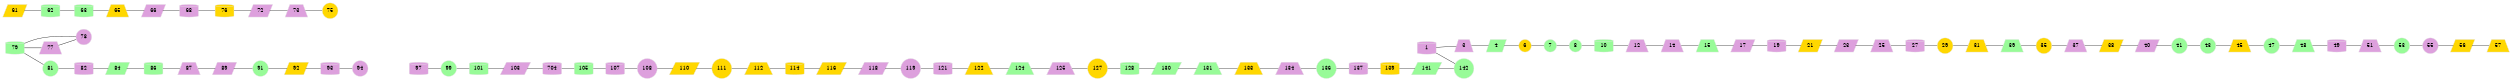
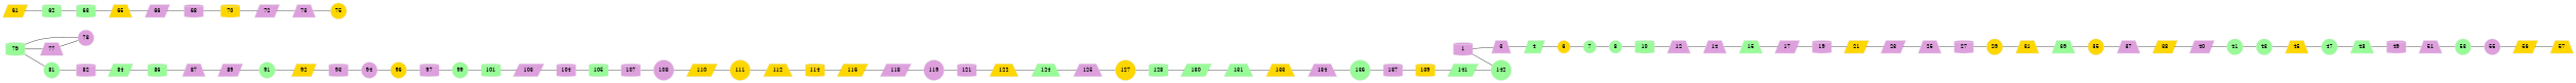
  graph {
    rankdir=LR
    node [color=gray90 fillcolor=plum shape=cylinder style=filled]
    1 [super="+2"]
    3 [shape=trapezium]
    142 [fillcolor=palegreen shape=circle super="+143"]
    4 [fillcolor=palegreen shape=parallelogram super="+5"]
    6 [fillcolor=gold shape=circle]
    7 [fillcolor=palegreen shape=circle]
    8 [fillcolor=palegreen shape=circle super="+9"]
    10 [fillcolor=palegreen super="+11"]
    12 [shape=trapezium super="+13"]
    14 [shape=trapezium]
    15 [fillcolor=palegreen shape=trapezium super="+16"]
    17 [shape=parallelogram super="+18"]
    19 [super="+20"]
    21 [fillcolor=gold shape=parallelogram super="+22"]
    23 [shape=parallelogram super="+24"]
    25 [shape=trapezium super="+26"]
    27 [super="+28"]
    29 [fillcolor=gold shape=circle super="+30"]
    31 [fillcolor=gold shape=trapezium super="+32"]
    n20 [fillcolor=palegreen label=39 shape=trapezium super="+34"]
    35 [fillcolor=gold shape=circle super="+36"]
    37 [shape=trapezium]
    38 [fillcolor=gold shape=parallelogram super="+39"]
    40 [shape=parallelogram]
    41 [fillcolor=palegreen shape=circle super="+42"]
    43 [fillcolor=palegreen shape=circle super="+44"]
    45 [fillcolor=gold shape=trapezium super="+46"]
    47 [fillcolor=palegreen shape=circle]
    48 [fillcolor=palegreen shape=trapezium]
    49 [super="+50"]
    51 [shape=trapezium super="+52"]
    53 [fillcolor=palegreen shape=circle super="+54"]
    55 [shape=circle]
    56 [fillcolor=gold shape=parallelogram]
    57 [fillcolor=gold shape=trapezium super="+58"]
    61 [fillcolor=gold shape=parallelogram]
    62 [fillcolor=palegreen]
    63 [fillcolor=palegreen super="+64"]
    65 [fillcolor=gold shape=trapezium]
    66 [shape=parallelogram super="+67"]
    68 [super="+69"]
-   70 [fillcolor=gold super="+71" label=76]
+   70 [fillcolor=gold super="+71"]
    72 [shape=parallelogram]
    73 [shape=trapezium super="+74"]
    75 [fillcolor=gold shape=circle super="+76"]
    77 [shape=trapezium]
    78 [shape=circle]
    79 [fillcolor=palegreen super="+80"]
    81 [fillcolor=palegreen shape=circle]
    82 [super="+83"]
    84 [fillcolor=palegreen shape=parallelogram super="+85"]
    86 [fillcolor=palegreen]
    87 [shape=trapezium super="+88"]
    89 [shape=parallelogram super="+90"]
    91 [fillcolor=palegreen shape=circle]
    92 [fillcolor=gold shape=parallelogram]
    93
    94 [shape=circle super="+95"]
+   96 [fillcolor=gold shape=circle]
    97 [super="+98"]
    99 [fillcolor=palegreen shape=circle super="+100"]
    101 [fillcolor=palegreen super="+102"]
    103 [shape=parallelogram]
-   104 [label=704]
+   104
    105 [fillcolor=palegreen super="+106"]
    107
    108 [shape=circle super="+109"]
    110 [fillcolor=gold shape=parallelogram]
    111 [fillcolor=gold shape=circle]
    112 [fillcolor=gold shape=trapezium super="+113"]
    114 [fillcolor=gold super="+115"]
    116 [fillcolor=gold shape=parallelogram super="+117"]
    118 [shape=parallelogram]
    119 [shape=circle super="+120"]
    121
    122 [fillcolor=gold shape=trapezium super="+123"]
    124 [fillcolor=palegreen shape=trapezium]
    125 [shape=trapezium super="+126"]
    127 [fillcolor=gold shape=circle]
    128 [fillcolor=palegreen super="+129"]
    130 [fillcolor=palegreen shape=parallelogram]
    131 [fillcolor=palegreen shape=trapezium super="+132"]
    133 [fillcolor=gold shape=trapezium]
    134 [shape=trapezium super="+135"]
    136 [fillcolor=palegreen shape=circle]
    137 [super="+138"]
    139 [fillcolor=gold super="+140"]
    141 [fillcolor=palegreen shape=parallelogram]
    1 -- 3
    1 -- 142
    3 -- 4
    4 -- 6
    6 -- 7
    7 -- 8
    8 -- 10
    10 -- 12
    12 -- 14
    14 -- 15
    15 -- 17
    17 -- 19
    19 -- 21
    21 -- 23
    23 -- 25
    25 -- 27
    27 -- 29
    29 -- 31
    31 -- n20
    n20 -- 35
    35 -- 37
    37 -- 38
    38 -- 40
    40 -- 41
    41 -- 43
    43 -- 45
    45 -- 47
    47 -- 48
    48 -- 49
    49 -- 51
    51 -- 53
    53 -- 55
    55 -- 56
    56 -- 57
    61 -- 62
    62 -- 63
    63 -- 65
    65 -- 66
    66 -- 68
    68 -- 70
    70 -- 72
    72 -- 73
    73 -- 75
    77 -- 78
    78 -- 79
    79 -- 77
    79 -- 81
    81 -- 82
    82 -- 84
    84 -- 86
    86 -- 87
    87 -- 89
    89 -- 91
    91 -- 92
    92 -- 93
    93 -- 94
+   94 -- 96
+   96 -- 97
    97 -- 99
    99 -- 101
    101 -- 103
    103 -- 104
    104 -- 105
    105 -- 107
    107 -- 108
    108 -- 110
    110 -- 111
    111 -- 112
    112 -- 114
    114 -- 116
    116 -- 118
    118 -- 119
    119 -- 121
    121 -- 122
    122 -- 124
    124 -- 125
    125 -- 127
    127 -- 128
    128 -- 130
    130 -- 131
    131 -- 133
    133 -- 134
    134 -- 136
    136 -- 137
    137 -- 139
    139 -- 141
    141 -- 142
  }
